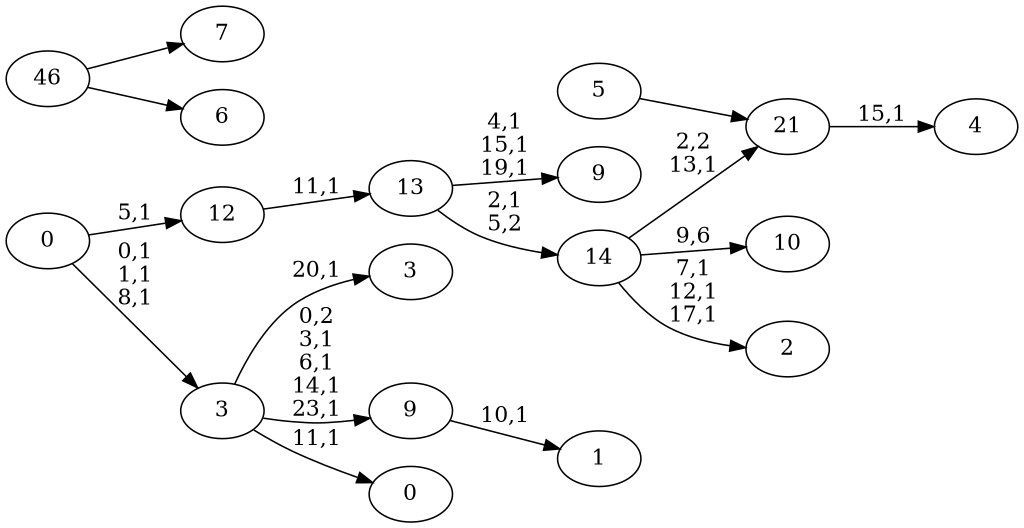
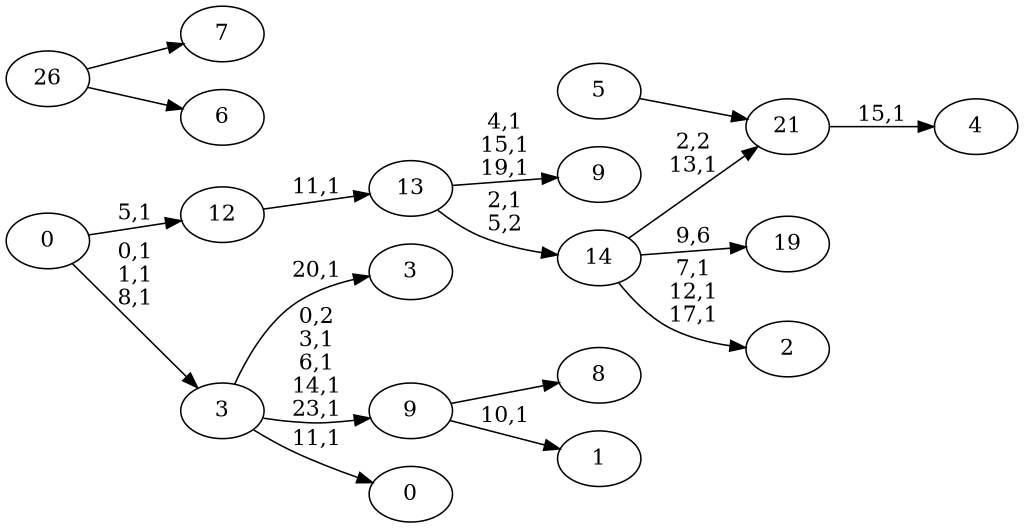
  digraph {
    rankdir=LR
-   n1 [label=10]
+   n1 [label=19]
    n2 [label=9]
+   n3 [label=8]
    n4 [label=7]
    n5 [label=6]
-   26 [label=46]
+   26
    n7 [label=5]
    21
    n9 [label=4]
    n10 [label=3]
    n11 [label=2]
    14
    13
    12
    n15 [label=1]
    9
    n17 [label=0]
    3
    0
    26 -> n4
    26 -> n5
    n7 -> 21
    21 -> n9 [label="15,1"]
    14 -> n1 [label="9,6"]
    14 -> 21 [label="2,2\n13,1"]
    14 -> n11 [label="7,1\n12,1\n17,1"]
    13 -> n2 [label="4,1\n15,1\n19,1"]
    13 -> 14 [label="2,1\n5,2"]
    12 -> 13 [label="11,1"]
+   9 -> n3
    9 -> n15 [label="10,1"]
    3 -> n10 [label="20,1"]
    3 -> 9 [label="0,2\n3,1\n6,1\n14,1\n23,1"]
    3 -> n17 [label="11,1"]
    0 -> 12 [label="5,1"]
    0 -> 3 [label="0,1\n1,1\n8,1"]
  }
